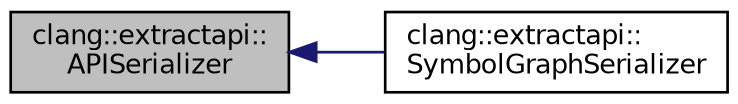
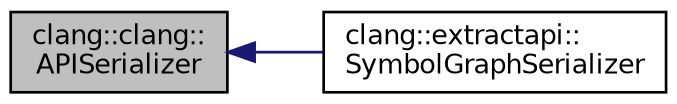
  digraph {
    rankdir=LR
    node [color=black fontname=Helvetica fontsize=10 shape=record]
-   n1 [fillcolor=grey75 fontcolor=black height=0.2 label="clang::extractapi::\lAPISerializer" style=filled width=0.4]
+   n1 [fillcolor=grey75 fontcolor=black height=0.2 label="clang::clang::\lAPISerializer" style=filled width=0.4]
    n2 [height=0.2 label="clang::extractapi::\lSymbolGraphSerializer" width=0.4]
    n1 -> n2 [color=midnightblue dir=back fontname=Helvetica fontsize=10 labelfontname=Helvetica labelfontsize=10 style=solid]
  }
